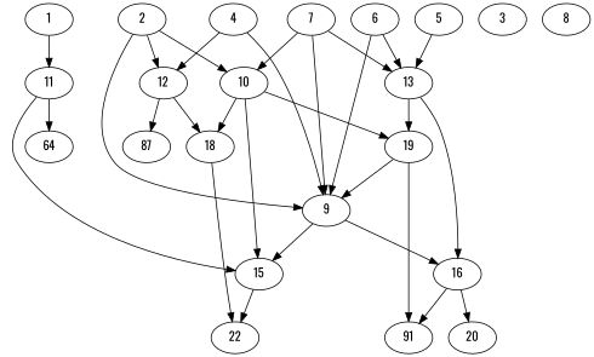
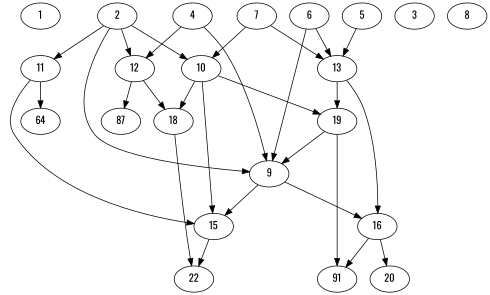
  digraph {
    fontname=Oswald
    node [alpha=0.09 fontname=Oswald]
    edge [fontname=Oswald]
    1 [alpha=0.03 expect_size=68937159704313856000]
    2 [alpha=0.06 expect_size=1080630414075373]
    9 [expect_size=3393755945199730688]
    10 [alpha=0.08 expect_size=6455726779716861952]
    11 [alpha=0.16 expect_size=12219321284345078]
    12 [alpha=0.03 expect_size=231052530417664000000]
    15 [alpha=0.05 expect_size=3039971689823387]
    16 [alpha=0.04 expect_size=66569884328056]
    19 [alpha=0.04 expect_size=1607295413630110]
    18 [alpha=0.10 expect_size=154573188569679008]
    n11 [alpha=0.14 expect_size=2493943182230466 label=64]
    n12 [alpha=0.11 expect_size=11385920093666934784 label=87]
    22 [alpha=0.06 expect_size=1707176437616824]
    20 [alpha=0.11 expect_size=7338522034990743552]
    n15 [alpha=0.16 expect_size=145001974989982793728 label=91]
    3 [expect_size=2698621419691966464]
    4 [alpha=0.10 expect_size=249905020928000000000]
    5 [expect_size=6515082916899323904]
    13 [alpha=0.19 expect_size=677819922361861]
    6 [alpha=0.11 expect_size=290735886746022848]
    7 [alpha=0.12 expect_size=300100210788746048]
    8 [alpha=0.17 expect_size=7012011321851904000]
    2 -> 9
    2 -> 10
-   1 -> 11
+   2 -> 11
    2 -> 12
    9 -> 15
    9 -> 16
    10 -> 15
    10 -> 19
    10 -> 18
    11 -> 15
    11 -> n11
    12 -> 18
    12 -> n12
    15 -> 22
    16 -> 20
    16 -> n15
    19 -> 9
    19 -> n15
    18 -> 22
    4 -> 9
    4 -> 12
    5 -> 13
    13 -> 16
    13 -> 19
    6 -> 9
    6 -> 13
-   7 -> 9
    7 -> 10
    7 -> 13
  }
